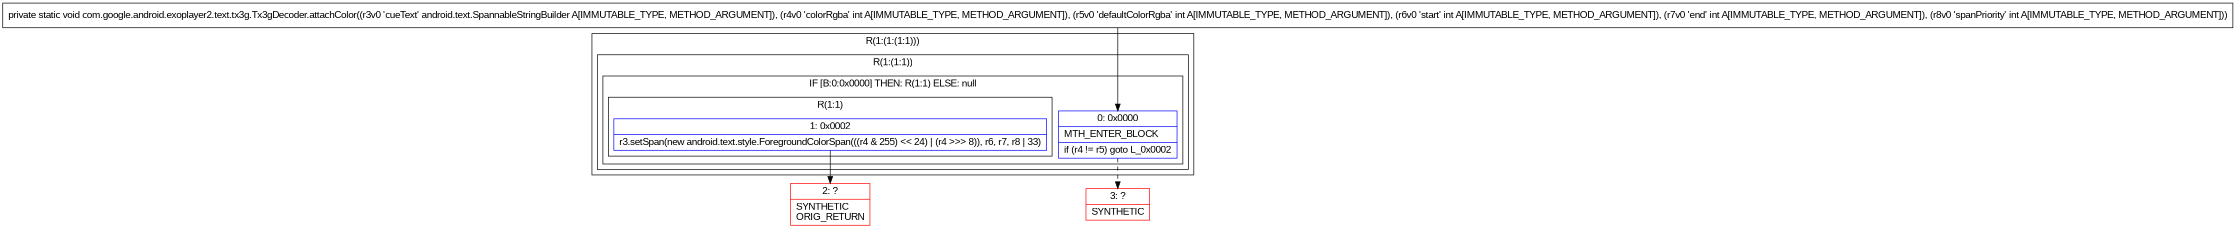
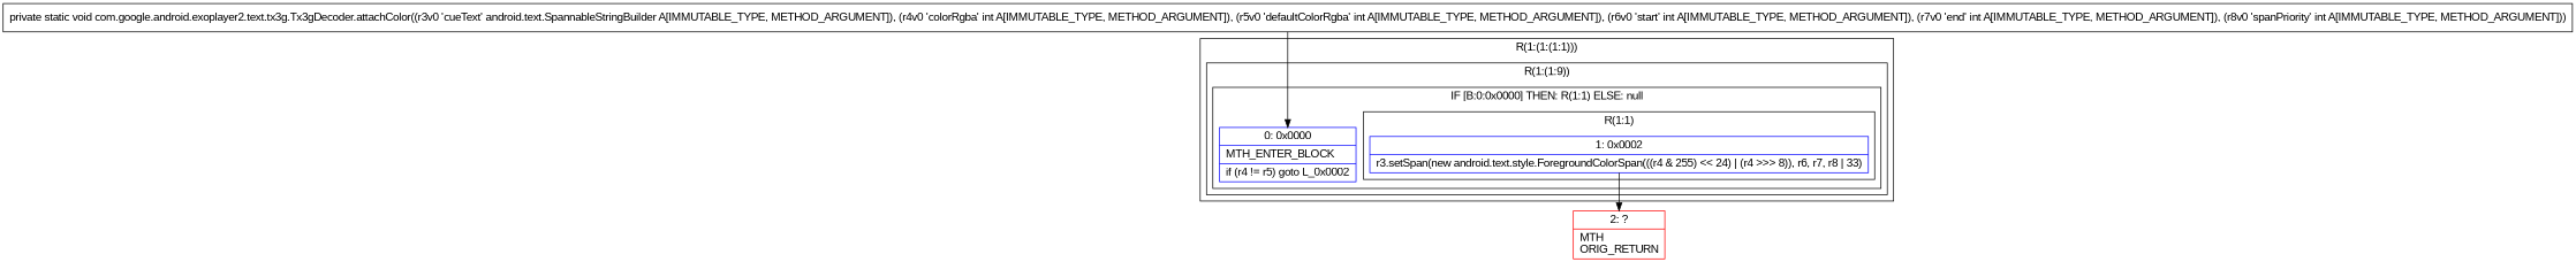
  digraph {
    fontname="Liberation Sans"
    node [color=blue fontname="Liberation Sans" shape=record]
    edge [fontname="Liberation Sans"]
    n1 [label="{1\:\ 0x0002|r3.setSpan(new android.text.style.ForegroundColorSpan(((r4 & 255) \<\< 24) \| (r4 \>\>\> 8)), r6, r7, r8 \| 33)\l}"]
    n2 [label="{0\:\ 0x0000|MTH_ENTER_BLOCK\l|if (r4 != r5) goto L_0x0002\l}"]
-   n3 [color=red label="{2\:\ ?|SYNTHETIC\lORIG_RETURN\l}"]
-   n4 [color=red label="{3\:\ ?|SYNTHETIC\l}"]
+   n3 [color=red label="{2\:\ ?|MTH\lORIG_RETURN\l}"]
    n5 [label="{private static void com.google.android.exoplayer2.text.tx3g.Tx3gDecoder.attachColor((r3v0 'cueText' android.text.SpannableStringBuilder A[IMMUTABLE_TYPE, METHOD_ARGUMENT]), (r4v0 'colorRgba' int A[IMMUTABLE_TYPE, METHOD_ARGUMENT]), (r5v0 'defaultColorRgba' int A[IMMUTABLE_TYPE, METHOD_ARGUMENT]), (r6v0 'start' int A[IMMUTABLE_TYPE, METHOD_ARGUMENT]), (r7v0 'end' int A[IMMUTABLE_TYPE, METHOD_ARGUMENT]), (r8v0 'spanPriority' int A[IMMUTABLE_TYPE, METHOD_ARGUMENT])) }" color=""]
    subgraph cluster_1 {
      label="R(1:(1:(1:1)))"
      subgraph cluster_2 {
-       label="R(1:(1:1))"
+       label="R(1:(1:9))"
        subgraph cluster_3 {
          label="IF [B:0:0x0000] THEN: R(1:1) ELSE: null"
          n2
          subgraph cluster_4 {
            label="R(1:1)"
            n1
          }
        }
      }
    }
    n1 -> n3
-   n2 -> n4 [style=dashed]
    n5 -> n2
  }
